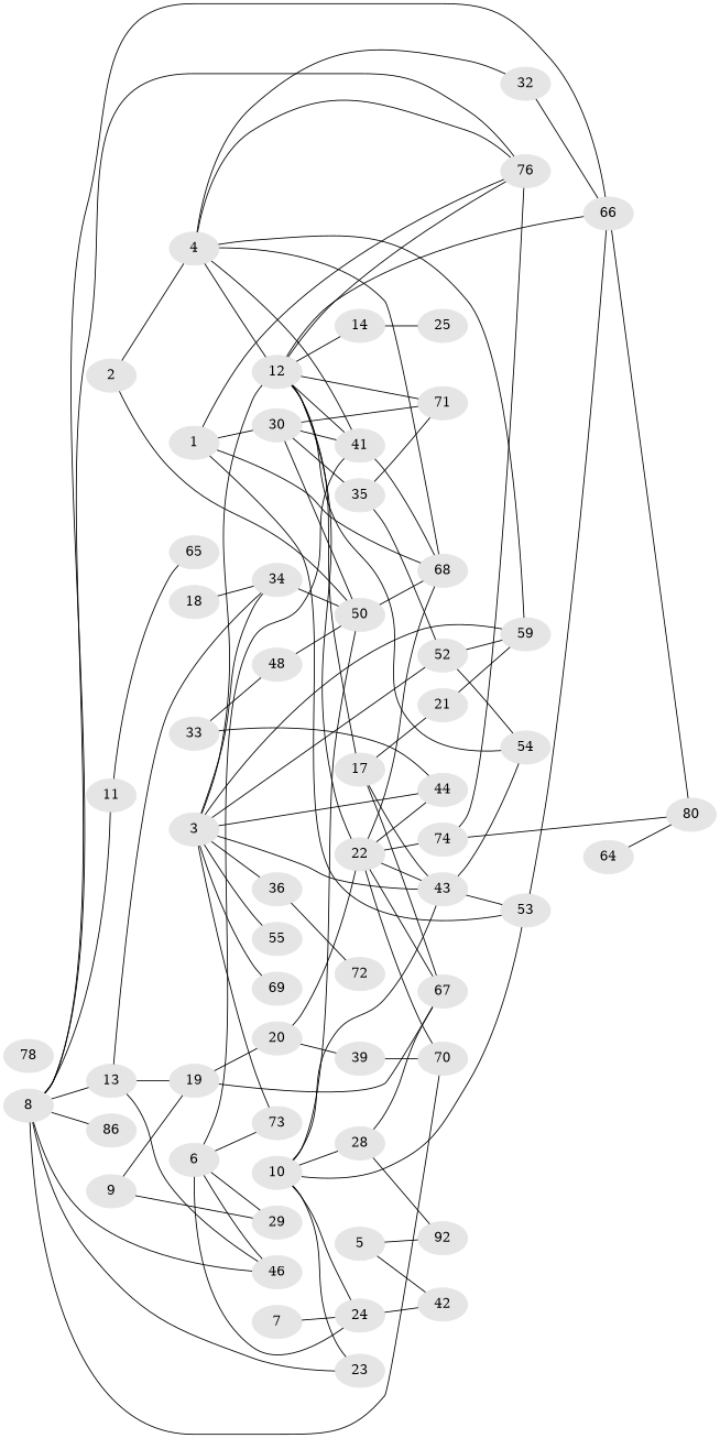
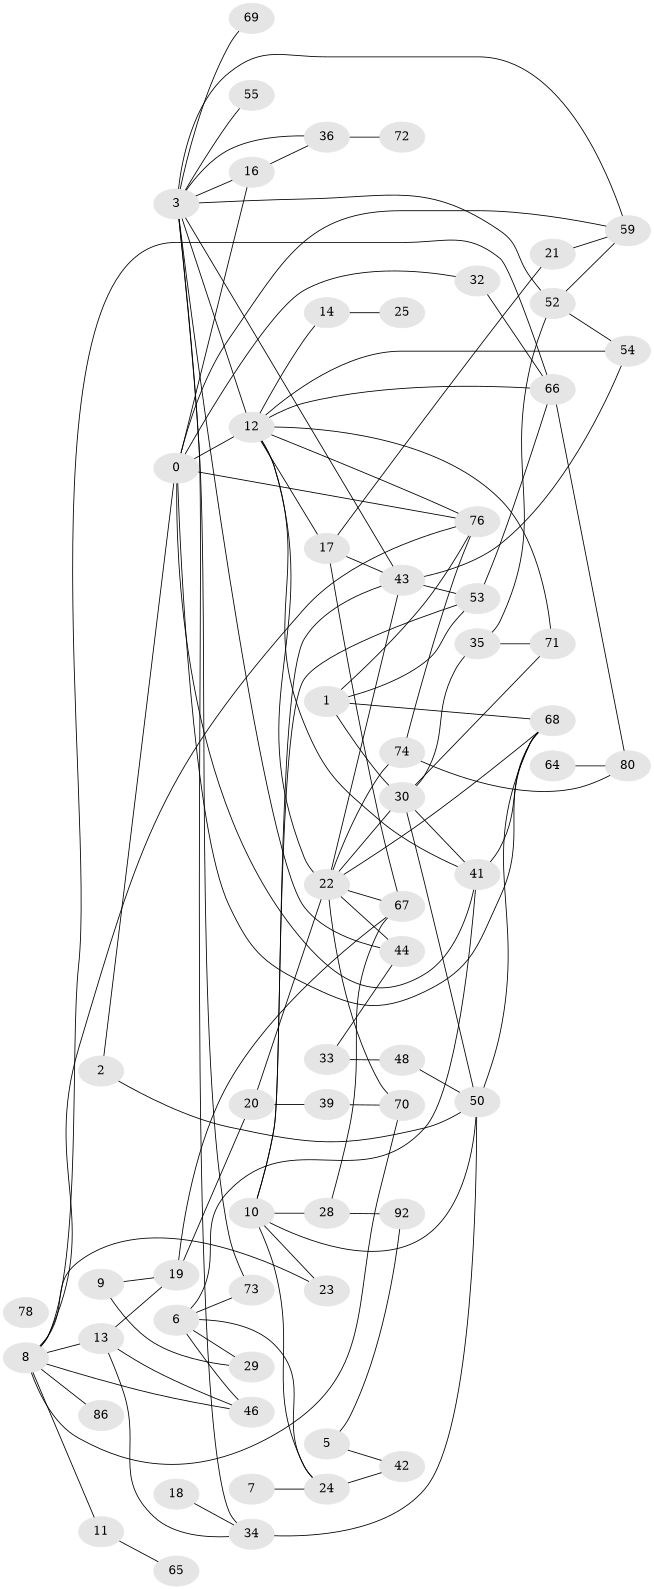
  graph {
    rankdir=LR
    node [color=gray90 style=filled]
    1 [super="+49"]
    30 [super="+60"]
    53
    68
    76 [super="+93"]
    50 [super="+51"]
    41 [super="+47"]
    71 [super="+79"]
    35 [super="+75"]
    66 [super="+87"]
    2 [super="+83"]
-   4 [super="+82"]
+   4 [super="+82" label=0]
    12 [super="+27"]
+   16 [super="+88"]
    59 [super="+91"]
    32 [super="+37"]
    3 [super="+26"]
    34
    36 [super="+56"]
    43 [super="+63"]
    44
    52 [super="+84"]
    55
    69
    73
    14
    17 [super="+89"]
    22 [super="+38"]
    54
    72
    5
    42
    92
    6 [super="+90"]
    24 [super="+45"]
    29
    46 [super="+58"]
    7
    8 [super="+15"]
    11 [super="+61"]
    13 [super="+85"]
    23
    70 [super="+77"]
    86
    65
    19
    80 [super="+81"]
    9
    67
    20
    10 [super="+57"]
    28 [super="+31"]
    25
    21
    74
    18
    39
    33 [super="+40"]
    48
    64
    78
    1 -- 30
    1 -- 53
    1 -- 68
    1 -- 76
    30 -- 50
    30 -- 41
    30 -- 71
    30 -- 35
    53 -- 66
    50 -- 68
    41 -- 68
    35 -- 71
    35 -- 52
    66 -- 80
    2 -- 50
    2 -- 4
    4 -- 68
    4 -- 76
    4 -- 41
    4 -- 12
+   4 -- 16
    4 -- 59
    4 -- 32
    12 -- 76
    12 -- 41
    12 -- 71
    12 -- 66
    12 -- 14
    12 -- 17
    12 -- 22
    12 -- 54
+   16 -- 36
    32 -- 66
    3 -- 12
+   3 -- 16
    3 -- 59
    3 -- 34
    3 -- 36
    3 -- 43
    3 -- 44
    3 -- 52
    3 -- 55
    3 -- 69
    3 -- 73
    34 -- 50
    36 -- 72
    43 -- 53
    43 -- 54
    52 -- 59
    52 -- 54
    14 -- 25
    17 -- 43
    17 -- 67
    17 -- 21
+   22 -- 30
    22 -- 68
    22 -- 43
    22 -- 44
    22 -- 70
    22 -- 67
    22 -- 74
    5 -- 42
    5 -- 92
    6 -- 41
    6 -- 73
    6 -- 24
    6 -- 29
    6 -- 46
    24 -- 42
    7 -- 24
    8 -- 76
    8 -- 66
    8 -- 46
    8 -- 11
    8 -- 13
    8 -- 23
    8 -- 70
    8 -- 86
    11 -- 65
    13 -- 34
    13 -- 46
    13 -- 19
    19 -- 67
    19 -- 20
    9 -- 29
    9 -- 19
    20 -- 22
    20 -- 39
    10 -- 53
    10 -- 50
    10 -- 43
    10 -- 24
    10 -- 23
    10 -- 28
    28 -- 92
    28 -- 67
    21 -- 59
    74 -- 76
    74 -- 80
    18 -- 34
    39 -- 70
    33 -- 44
    33 -- 48
    48 -- 50
    64 -- 80
  }
